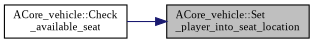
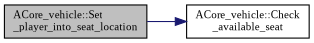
  digraph {
    rankdir=RL
    fontname="Liberation Serif"
    node [color=black fontname="Liberation Serif" fontsize=10 shape=record style=filled]
    n1 [fillcolor=grey75 fontcolor=black height=0.2 label="ACore_vehicle::Set\l_player_into_seat_location" width=0.4]
    n2 [fillcolor=white height=0.2 label="ACore_vehicle::Check\l_available_seat" width=0.4]
-   n1 -> n2 [color=midnightblue dir=back fontname="Liberation Serif" fontsize=10 labelfontname=Helvetica labelfontsize=10 style=solid]
+   n2 -> n1 [color=midnightblue dir=back fontname="Liberation Serif" fontsize=10 labelfontname=Helvetica labelfontsize=10 style=solid]
  }
